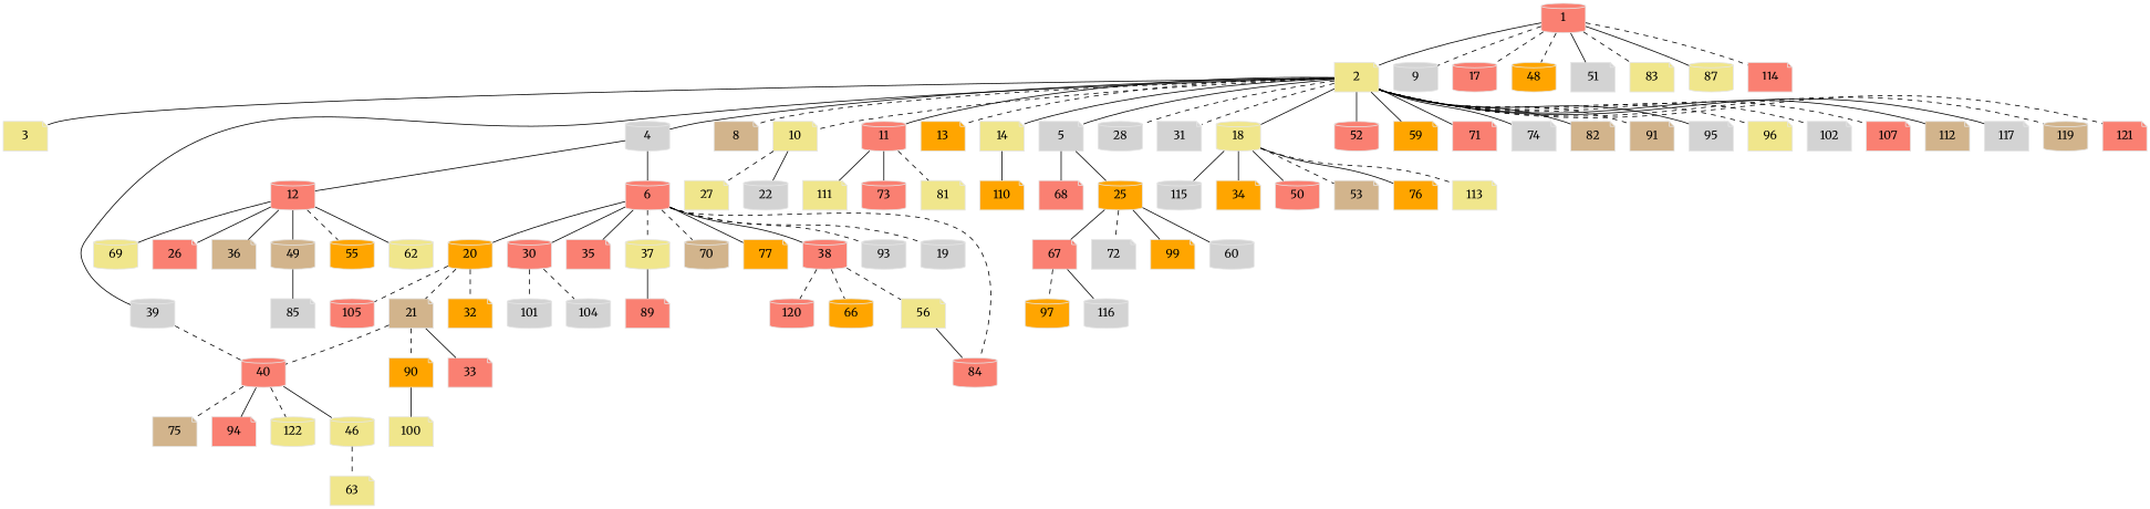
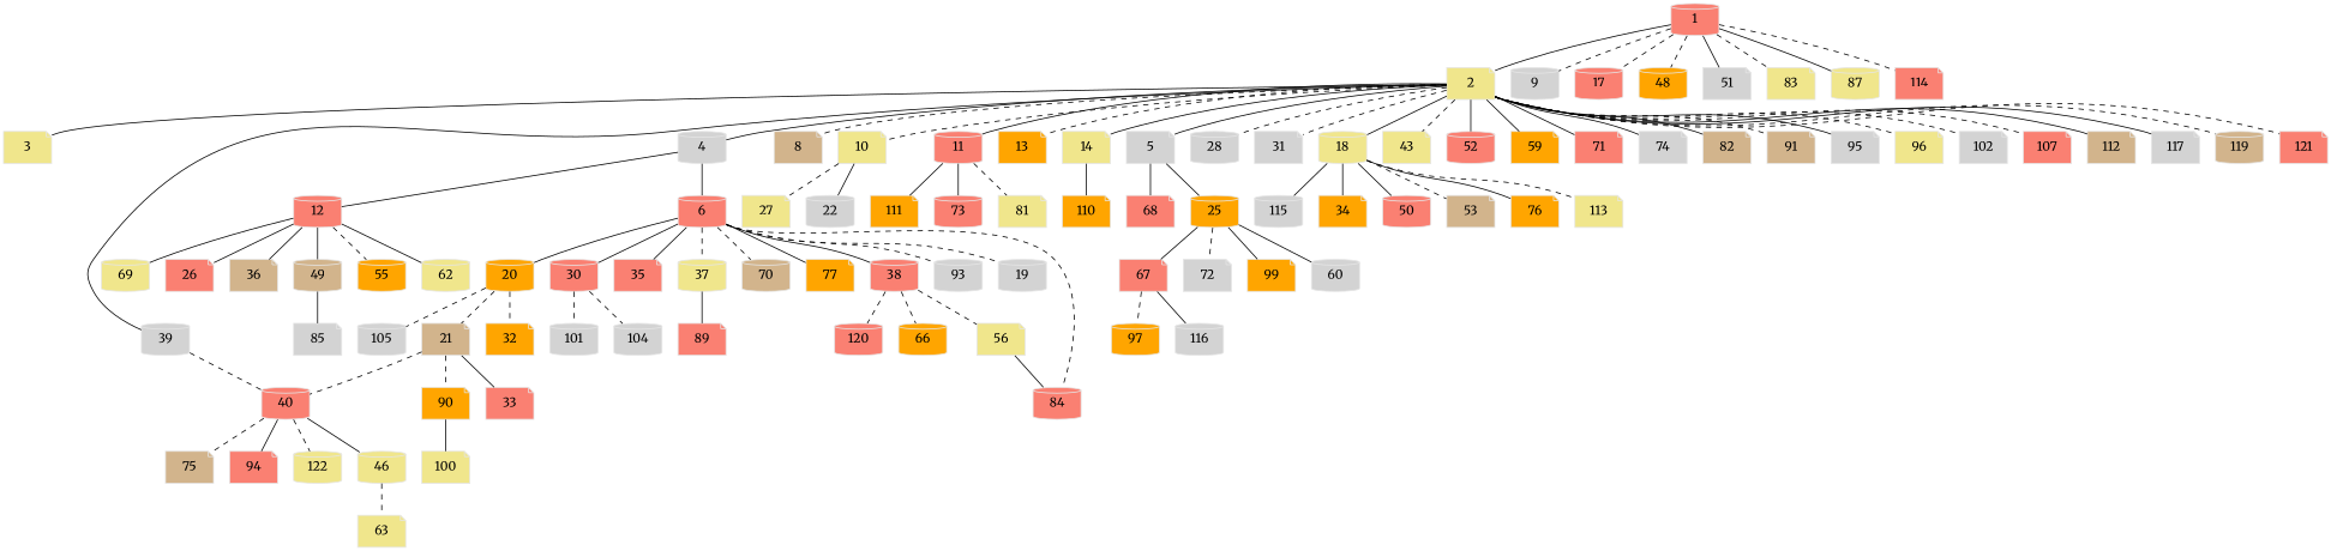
  graph {
    fontname=Merriweather
    node [color=gray90 fillcolor=salmon fontname=Merriweather shape=note style=filled]
    edge [fontname=Merriweather style=solid]
    1 [shape=cylinder super="+7"]
    2 [fillcolor=khaki super="+24"]
    9 [fillcolor=lightgrey shape=cylinder super="+64"]
    17 [shape=cylinder]
    48 [fillcolor=orange shape=cylinder]
    51 [fillcolor=lightgrey]
    83 [fillcolor=khaki]
    87 [fillcolor=khaki shape=cylinder]
    114
    3 [fillcolor=khaki super="+23"]
    4 [fillcolor=lightgrey shape=cylinder]
    5 [fillcolor=lightgrey super="+58"]
    8 [fillcolor=tan]
    10 [fillcolor=khaki super="+78"]
    11 [shape=cylinder]
    13 [fillcolor=orange super="+47"]
    14 [fillcolor=khaki super="+42"]
    18 [fillcolor=khaki shape=cylinder super="+109"]
    28 [fillcolor=lightgrey shape=cylinder]
    31 [fillcolor=lightgrey super="+108"]
    39 [fillcolor=lightgrey shape=cylinder super="+106"]
+   43 [fillcolor=khaki]
    52 [shape=cylinder]
    59 [fillcolor=orange]
    71
    74 [fillcolor=lightgrey]
    82 [fillcolor=tan]
    91 [fillcolor=tan]
    95 [fillcolor=lightgrey]
    96 [fillcolor=khaki]
    102 [fillcolor=lightgrey]
    107
    112 [fillcolor=tan]
    117 [fillcolor=lightgrey]
    119 [fillcolor=tan shape=cylinder]
    121
    6 [shape=cylinder super="+16"]
    12 [shape=cylinder super="+15"]
    25 [fillcolor=orange shape=cylinder super="+44"]
    68 [super="+80"]
    22 [fillcolor=lightgrey shape=cylinder]
    27 [fillcolor=khaki]
    73 [shape=cylinder]
    81 [fillcolor=khaki super="+118"]
-   111 [fillcolor=khaki]
+   111 [fillcolor=orange]
    110 [fillcolor=orange]
    34 [fillcolor=orange super="+54"]
    50 [shape=cylinder]
    53 [fillcolor=tan]
    76 [fillcolor=orange]
    113 [fillcolor=khaki]
    115 [fillcolor=lightgrey shape=cylinder]
    40 [shape=cylinder super="+45"]
    19 [fillcolor=lightgrey shape=cylinder]
    20 [fillcolor=orange shape=cylinder super="+65"]
    30 [shape=cylinder super="+98"]
    35
    37 [fillcolor=khaki shape=cylinder super="+41"]
    38 [shape=cylinder super="+57"]
    70 [fillcolor=tan shape=cylinder super="+79"]
    77 [fillcolor=orange]
    84 [shape=cylinder]
    93 [fillcolor=lightgrey shape=cylinder]
    26
    36 [fillcolor=tan]
    49 [fillcolor=tan shape=cylinder super="+61"]
    55 [fillcolor=orange shape=cylinder]
    62 [fillcolor=khaki shape=cylinder]
    69 [fillcolor=khaki shape=cylinder]
    60 [fillcolor=lightgrey shape=cylinder super="+86"]
    67 [super="+88"]
    72 [fillcolor=lightgrey super="+103"]
    99 [fillcolor=orange]
    21 [fillcolor=tan super="+29"]
    32 [fillcolor=orange]
-   105 [shape=cylinder]
+   105 [fillcolor=lightgrey shape=cylinder]
    101 [fillcolor=lightgrey shape=cylinder]
    104 [fillcolor=lightgrey shape=cylinder]
    89
    56 [fillcolor=khaki]
    66 [fillcolor=orange shape=cylinder]
    120 [shape=cylinder]
    85 [fillcolor=lightgrey]
    33
    90 [fillcolor=orange super="+92"]
    46 [fillcolor=khaki shape=cylinder]
    75 [fillcolor=tan]
    94
    122 [fillcolor=khaki shape=cylinder]
    100 [fillcolor=khaki]
    97 [fillcolor=orange shape=cylinder]
    116 [fillcolor=lightgrey shape=cylinder]
    63 [fillcolor=khaki]
    1 -- 2
    1 -- 9 [style=dashed]
    1 -- 17 [style=dashed]
    1 -- 48 [style=dashed]
    1 -- 51
    1 -- 83 [style=dashed]
    1 -- 87
    1 -- 114 [style=dashed]
    2 -- 3
    2 -- 4
    2 -- 5
    2 -- 8 [style=dashed]
    2 -- 10 [style=dashed]
    2 -- 11
    2 -- 13 [style=dashed]
    2 -- 14
    2 -- 18
    2 -- 28 [style=dashed]
    2 -- 31 [style=dashed]
    2 -- 39
+   2 -- 43 [style=dashed]
    2 -- 52
    2 -- 59
    2 -- 71
    2 -- 74
    2 -- 82
    2 -- 91 [style=dashed]
    2 -- 95
    2 -- 96 [style=dashed]
    2 -- 102 [style=dashed]
    2 -- 107 [style=dashed]
    2 -- 112
    2 -- 117
    2 -- 119 [style=dashed]
    2 -- 121 [style=dashed]
    4 -- 6
    4 -- 12
    5 -- 25
    5 -- 68
    10 -- 22
    10 -- 27 [style=dashed]
    11 -- 73
    11 -- 81 [style=dashed]
    11 -- 111
    14 -- 110
    18 -- 34
    18 -- 50
    18 -- 53 [style=dashed]
    18 -- 76
    18 -- 113 [style=dashed]
    18 -- 115
    39 -- 40 [style=dashed]
    6 -- 19 [style=dashed]
    6 -- 20
    6 -- 30
    6 -- 35
    6 -- 37 [style=dashed]
    6 -- 38
    6 -- 70 [style=dashed]
    6 -- 77
    6 -- 84 [style=dashed]
    6 -- 93 [style=dashed]
    12 -- 26
    12 -- 36
    12 -- 49
    12 -- 55 [style=dashed]
    12 -- 62
    12 -- 69
    25 -- 60
    25 -- 67
    25 -- 72 [style=dashed]
    25 -- 99
    40 -- 46
    40 -- 75 [style=dashed]
    40 -- 94
    40 -- 122 [style=dashed]
    20 -- 21 [style=dashed]
    20 -- 32 [style=dashed]
    20 -- 105 [style=dashed]
    30 -- 101 [style=dashed]
    30 -- 104 [style=dashed]
    37 -- 89
    38 -- 56 [style=dashed]
    38 -- 66 [style=dashed]
    38 -- 120 [style=dashed]
    49 -- 85
    67 -- 97 [style=dashed]
    67 -- 116
    21 -- 40 [style=dashed]
    21 -- 33
    21 -- 90 [style=dashed]
    56 -- 84
    90 -- 100
    46 -- 63 [style=dashed]
  }
